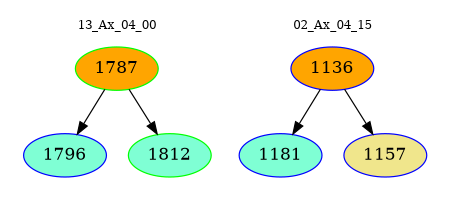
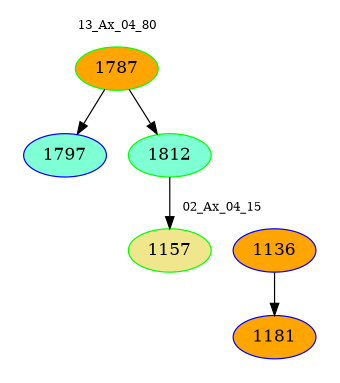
  digraph {
    node [color=green fillcolor=orange style=filled]
    edge [color=black]
    n1 [label=1787]
-   n2 [color=blue fillcolor=aquamarine label=1796]
+   n2 [color=blue fillcolor=aquamarine label=1797]
    n3 [fillcolor=aquamarine label=1812]
    n4 [color=blue label=1136]
-   n5 [color=blue fillcolor=aquamarine label=1181]
-   n6 [color=blue fillcolor=khaki label=1157]
+   n5 [color=blue label=1181]
+   n6 [fillcolor=khaki label=1157]
    subgraph cluster_1 {
      color=white
      fontsize=10
-     label="13_Ax_04_00"
+     label="13_Ax_04_80"
      n1
      n2
      n3
    }
    subgraph cluster_2 {
      color=white
      fontsize=10
      label="02_Ax_04_15"
      n4
      n5
      n6
    }
    n1 -> n2
    n1 -> n3
    n4 -> n5
-   n4 -> n6
+   n3 -> n6
  }
